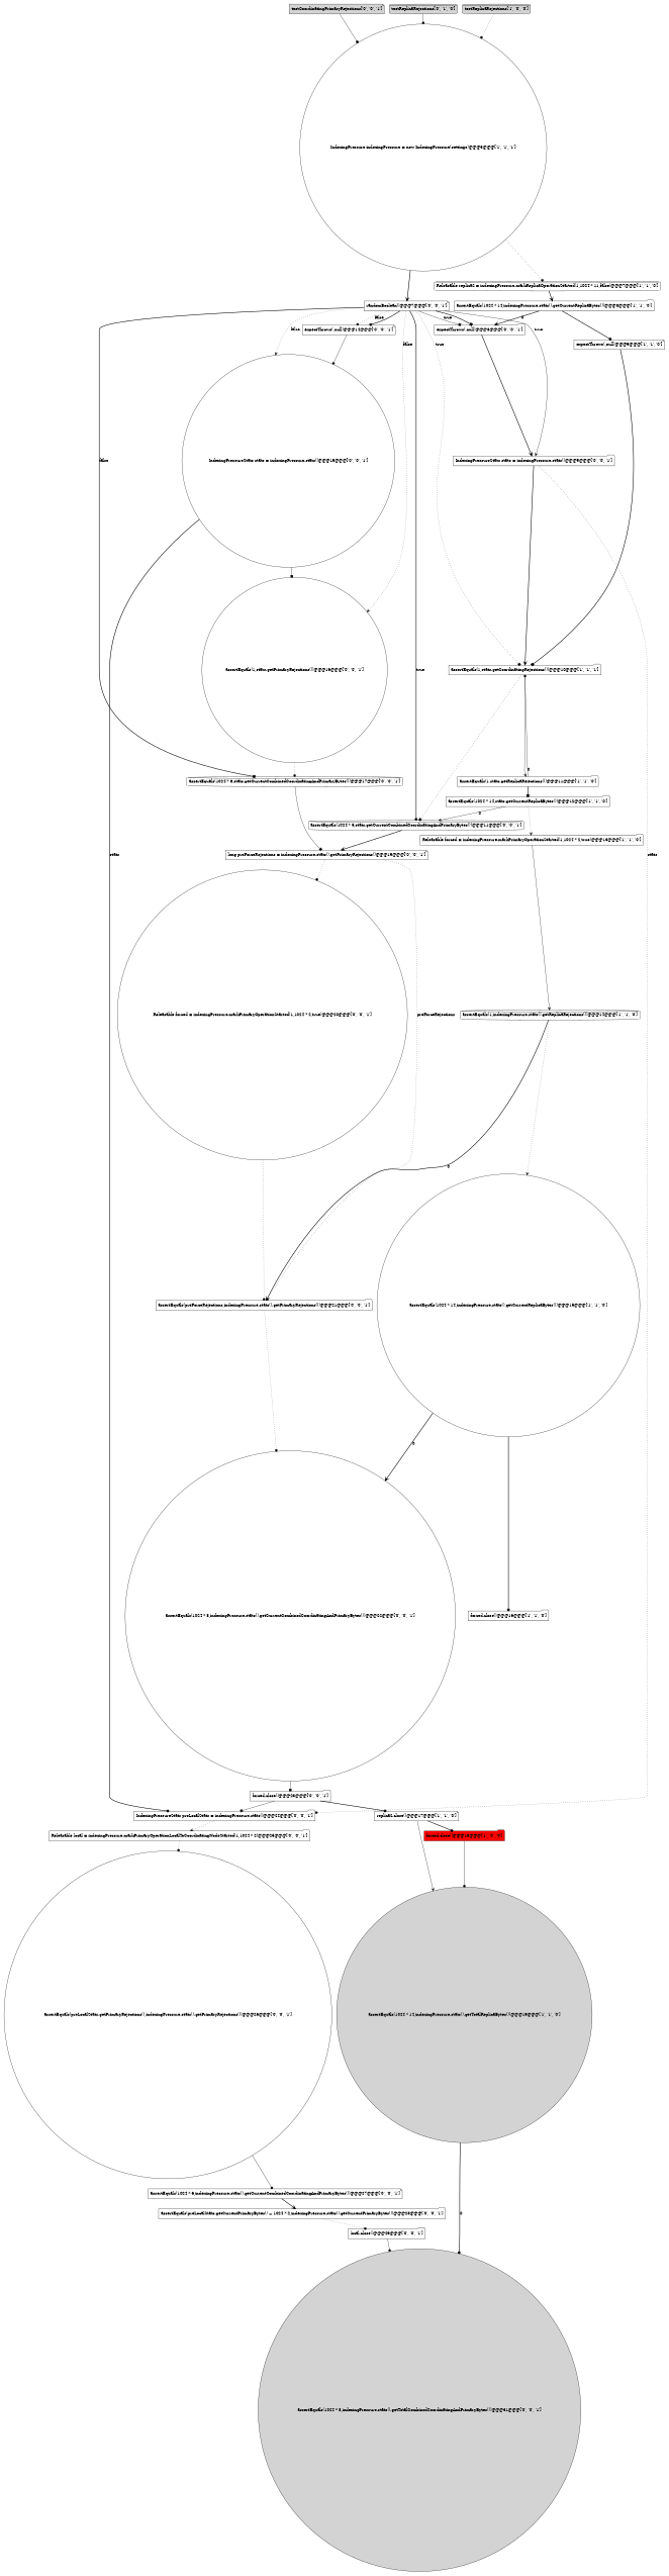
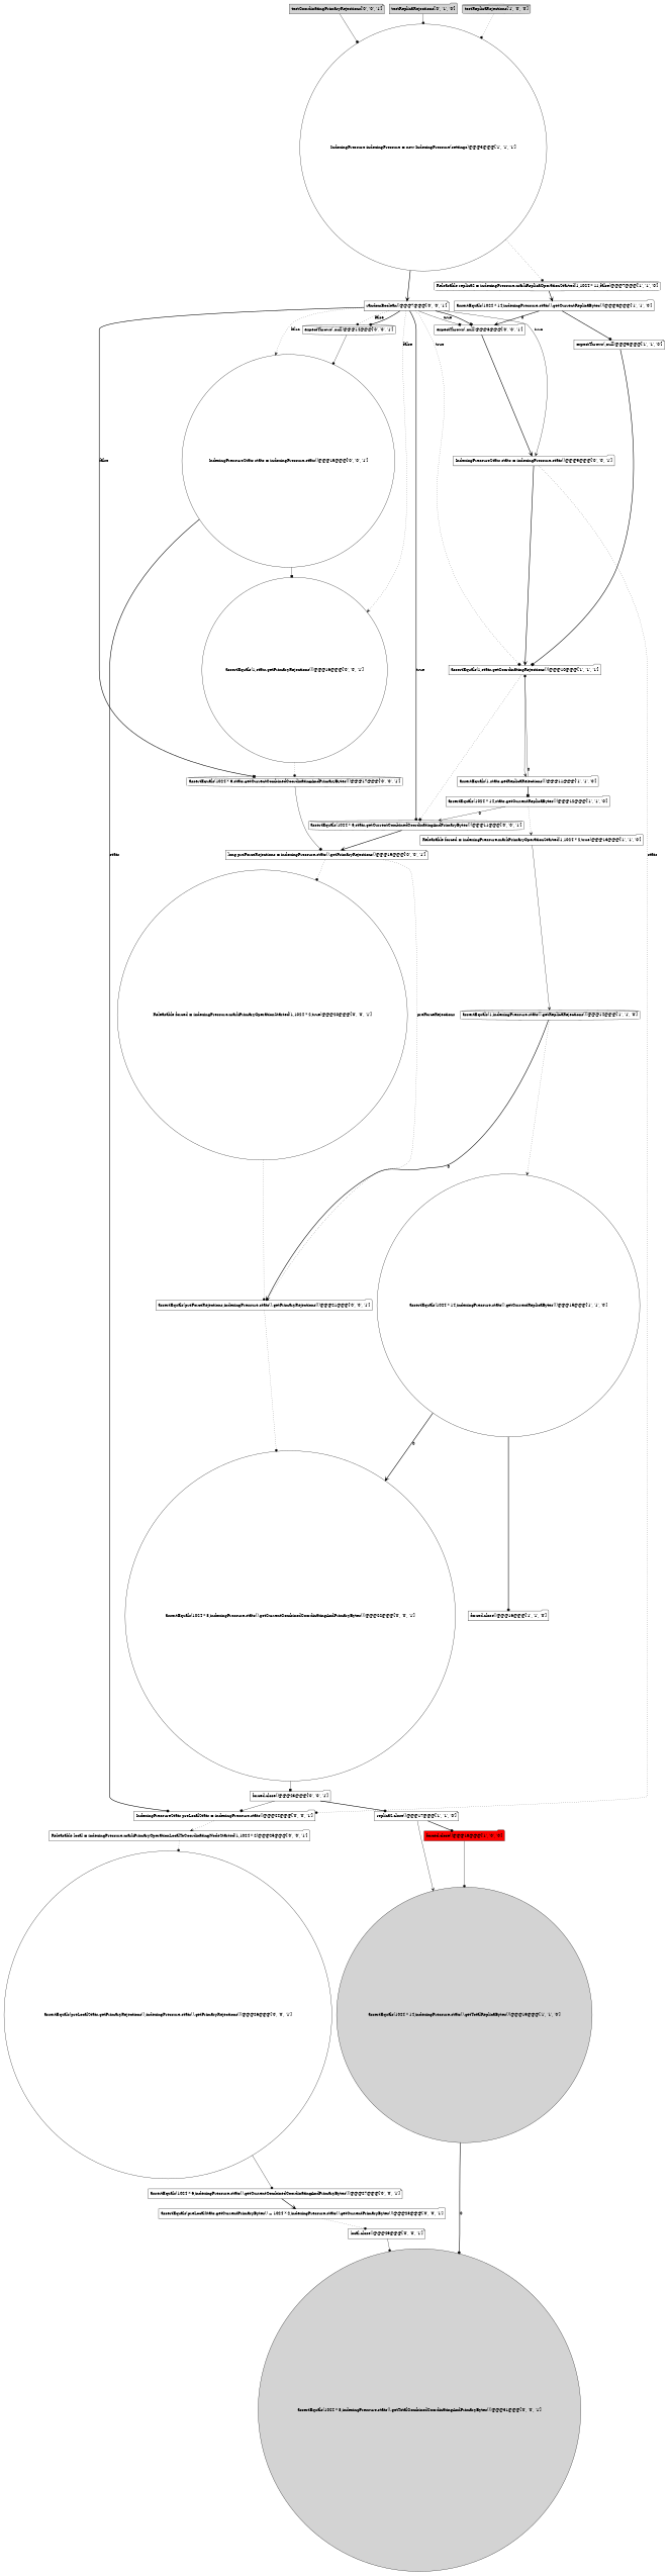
  digraph {
    node [fillcolor=white shape=folder style=filled]
    edge [arrowhead=dot style=bold]
    n1 [label="assertEquals(1024 * 8,indexingPressure.stats().getCurrentCombinedCoordinatingAndPrimaryBytes())@@@22@@@['0', '0', '1']" shape=circle]
    n2 [label="forced.close()@@@23@@@['0', '0', '1']"]
    n3 [label="IndexingPressureStats preLocalStats = indexingPressure.stats()@@@24@@@['0', '0', '1']"]
    n4 [label="replica2.close()@@@17@@@['1', '1', '0']" shape=note]
    n5 [fillcolor=lightgray label="testCoordinatingPrimaryRejections['0', '0', '1']" shape=note]
    n6 [label="IndexingPressure indexingPressure = new IndexingPressure(settings)@@@3@@@['1', '1', '1']" shape=circle]
    n7 [label="Releasable replica2 = indexingPressure.markReplicaOperationStarted(1,1024 * 11,false)@@@7@@@['1', '1', '0']" shape=cylinder]
    n8 [label="randomBoolean()@@@7@@@['0', '0', '1']" shape=note]
    n9 [label="assertEquals(preForceRejections,indexingPressure.stats().getPrimaryRejections())@@@21@@@['0', '0', '1']"]
    n10 [label="long preForceRejections = indexingPressure.stats().getPrimaryRejections()@@@19@@@['0', '0', '1']" shape=note]
    n11 [label="Releasable forced = indexingPressure.markPrimaryOperationStarted(1,1024 * 2,true)@@@20@@@['0', '0', '1']" shape=circle]
    n12 [label="assertEquals(1024 * 14,indexingPressure.stats().getCurrentReplicaBytes())@@@8@@@['1', '1', '0']"]
    n13 [label="expectThrows(,null)@@@9@@@['1', '1', '0']" shape=note]
    n14 [label="expectThrows(,null)@@@8@@@['0', '0', '1']"]
    n15 [label="IndexingPressureStats stats = indexingPressure.stats()@@@9@@@['0', '0', '1']"]
    n16 [label="assertEquals(1,stats.getCoordinatingRejections())@@@10@@@['1', '1', '1']"]
    n17 [label="assertEquals(1024 * 6,stats.getCurrentCombinedCoordinatingAndPrimaryBytes())@@@11@@@['0', '0', '1']" shape=cylinder]
    n18 [label="assertEquals(1,stats.getReplicaRejections())@@@11@@@['1', '1', '0']"]
    n19 [label="Releasable local = indexingPressure.markPrimaryOperationLocalToCoordinatingNodeStarted(1,1024 * 2)@@@25@@@['0', '0', '1']"]
    n20 [label="assertEquals(1024 * 14,stats.getCurrentReplicaBytes())@@@12@@@['1', '1', '0']"]
    n21 [label="assertEquals(preLocalStats.getPrimaryRejections(),indexingPressure.stats().getPrimaryRejections())@@@26@@@['0', '0', '1']" shape=circle]
    n22 [fillcolor=lightgray label="assertEquals(1024 * 8,indexingPressure.stats().getTotalCombinedCoordinatingAndPrimaryBytes())@@@31@@@['0', '0', '1']" shape=circle]
    n23 [label="Releasable forced = indexingPressure.markPrimaryOperationStarted(1,1024 * 2,true)@@@13@@@['1', '1', '0']"]
    n24 [label="assertEquals(1,indexingPressure.stats().getReplicaRejections())@@@14@@@['1', '1', '0']" shape=cylinder]
    n25 [label="assertEquals(1024 * 14,indexingPressure.stats().getCurrentReplicaBytes())@@@15@@@['1', '1', '0']" shape=circle]
    n26 [label="assertEquals(1024 * 6,indexingPressure.stats().getCurrentCombinedCoordinatingAndPrimaryBytes())@@@27@@@['0', '0', '1']" shape=note]
    n27 [label="assertEquals(preLocalStats.getCurrentPrimaryBytes() + 1024 * 2,indexingPressure.stats().getCurrentPrimaryBytes())@@@28@@@['0', '0', '1']"]
-   n28 [label="expectThrows(,null)@@@14@@@['0', '0', '1']" shape=note]
+   n28 [label="expectThrows(,null)@@@14@@@['0', '0', '1']" shape=cylinder]
    n29 [label="IndexingPressureStats stats = indexingPressure.stats()@@@15@@@['0', '0', '1']" shape=circle]
    n30 [label="assertEquals(1,stats.getPrimaryRejections())@@@16@@@['0', '0', '1']" shape=circle]
    n31 [fillcolor=red label="forced.close()@@@18@@@['1', '0', '0']"]
    n32 [fillcolor=lightgray label="assertEquals(1024 * 14,indexingPressure.stats().getTotalReplicaBytes())@@@19@@@['1', '1', '0']" shape=circle]
    n33 [label="forced.close()@@@16@@@['1', '1', '0']"]
    n34 [label="assertEquals(1024 * 6,stats.getCurrentCombinedCoordinatingAndPrimaryBytes())@@@17@@@['0', '0', '1']" shape=cylinder]
-   n35 [label="local.close()@@@29@@@['0', '0', '1']"]
-   n36 [fillcolor=lightgray label="testReplicaRejections['0', '1', '0']" shape=cylinder]
+   n35 [label="local.close()@@@29@@@['0', '0', '1']" shape=note]
+   n36 [fillcolor=lightgray label="testReplicaRejections['0', '1', '0']"]
    n37 [fillcolor=lightgray label="testReplicaRejections['1', '0', '0']" shape=cylinder]
    n1 -> n2 [arrowhead=box style=solid]
    n2 -> n3 [arrowhead=box style=solid]
    n2 -> n4
    n3 -> n19 [arrowhead=vee style=dotted]
    n4 -> n31
    n4 -> n32 [arrowhead=vee style=solid]
    n5 -> n6 [arrowhead=box style=solid]
    n6 -> n7 [style=dotted]
    n6 -> n8 [arrowhead=vee]
    n7 -> n12 [arrowhead=vee]
    n8 -> n14 [arrowhead=box]
    n8 -> n14 [arrowhead=box label=true style=solid]
    n8 -> n15 [arrowhead=vee label=true style=solid]
    n8 -> n16 [arrowhead=box label=true style=dotted]
    n8 -> n17 [label=true]
    n8 -> n28 [label=false style=dotted]
    n8 -> n28
    n8 -> n29 [arrowhead=vee label=false style=dotted]
    n8 -> n30 [arrowhead=vee label=false style=dotted]
    n8 -> n34 [arrowhead=box label=false]
    n9 -> n1 [style=dotted]
    n10 -> n9 [label=preForceRejections style=dotted]
    n10 -> n11 [style=dotted]
    n11 -> n9 [style=dotted]
    n12 -> n13
    n12 -> n14 [arrowhead=vee label=0]
    n13 -> n16 [arrowhead=box]
    n14 -> n15 [arrowhead=vee]
    n15 -> n3 [label=stats style=dotted]
    n15 -> n16 [arrowhead=vee]
    n16 -> n17 [arrowhead=box style=dotted]
    n16 -> n18 [arrowhead=vee style=solid]
    n17 -> n10 [arrowhead=vee]
    n18 -> n16 [label=0 style=solid]
    n18 -> n20 [arrowhead=box]
    n19 -> n21 [style=dotted]
    n20 -> n17 [arrowhead=vee label=0 style=solid]
    n20 -> n23 [arrowhead=vee style=dotted]
    n21 -> n26 [style=solid]
    n23 -> n24 [arrowhead=vee style=solid]
    n24 -> n9 [arrowhead=vee label=0]
    n24 -> n25 [arrowhead=vee style=dotted]
    n25 -> n1 [arrowhead=vee label=0]
    n25 -> n33
    n26 -> n27 [arrowhead=vee]
    n27 -> n35 [style=dotted]
    n28 -> n29 [style=solid]
    n29 -> n3 [label=stats]
    n29 -> n30 [arrowhead=box style=solid]
    n30 -> n34 [style=dotted]
    n31 -> n32 [style=solid]
    n32 -> n22 [label=0]
    n34 -> n10 [arrowhead=box style=solid]
    n35 -> n22 [style=solid]
    n36 -> n6 [style=solid]
    n37 -> n6 [style=dotted]
  }
